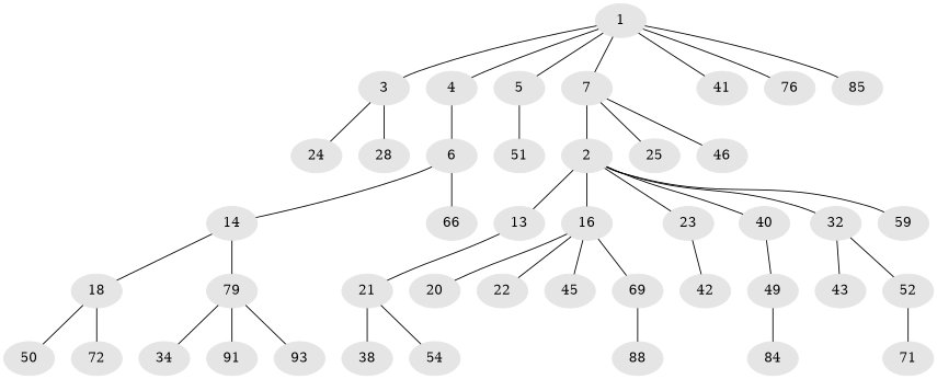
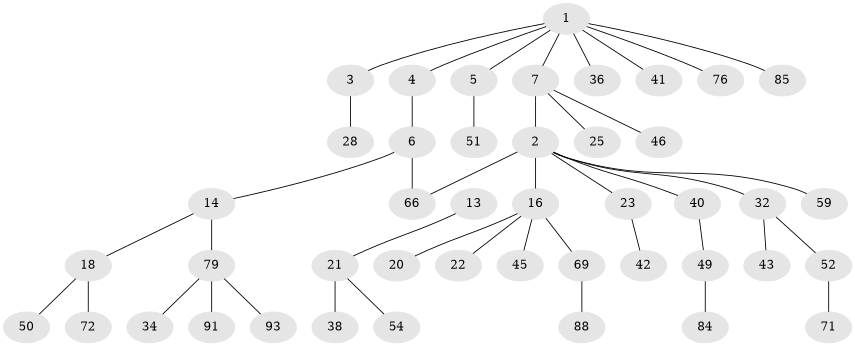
  graph {
    node [color=gray90 style=filled]
    1 [super="+2+11"]
    3 [super="+8"]
    4 [super="+61+35"]
    5
    7 [super="+19+62+78+83"]
+   36
    41
    76
    85
-   24
    28 [super="+57"]
    6 [super="+65+10"]
    51 [super="+80+75"]
    n14 [label=2 super="+15+12+63"]
    25
    46
    14
    66
    18 [super="+40+44"]
    n20 [label=79]
    13
    16 [super="+48"]
    23
    n24 [label=40]
    32
    59 [super="+74+68"]
    21 [super="+37+26"]
    20
    22 [super="+53"]
    45 [super="+58"]
    69
    42
    49
    43
    52
    38 [super="+82+79+39"]
    54
    50 [super="+73"]
    72
    34
    91
    93
    88
    84
    71
    1 -- 3
    1 -- 4
    1 -- 5
    1 -- 7
+   1 -- 36
    1 -- 41
    1 -- 76
    1 -- 85
-   3 -- 24
    3 -- 28
    4 -- 6
    5 -- 51
    7 -- n14
    7 -- 25
    7 -- 46
    6 -- 14
    6 -- 66
-   n14 -- 13
+   n14 -- 66
    n14 -- 16
    n14 -- 23
    n14 -- n24
    n14 -- 32
    n14 -- 59
    14 -- 18
    14 -- n20
    18 -- 50
    18 -- 72
    n20 -- 34
    n20 -- 91
    n20 -- 93
    13 -- 21
    16 -- 20
    16 -- 22
    16 -- 45
    16 -- 69
    23 -- 42
    n24 -- 49
    32 -- 43
    32 -- 52
    21 -- 38
    21 -- 54
    69 -- 88
    49 -- 84
    52 -- 71
  }
